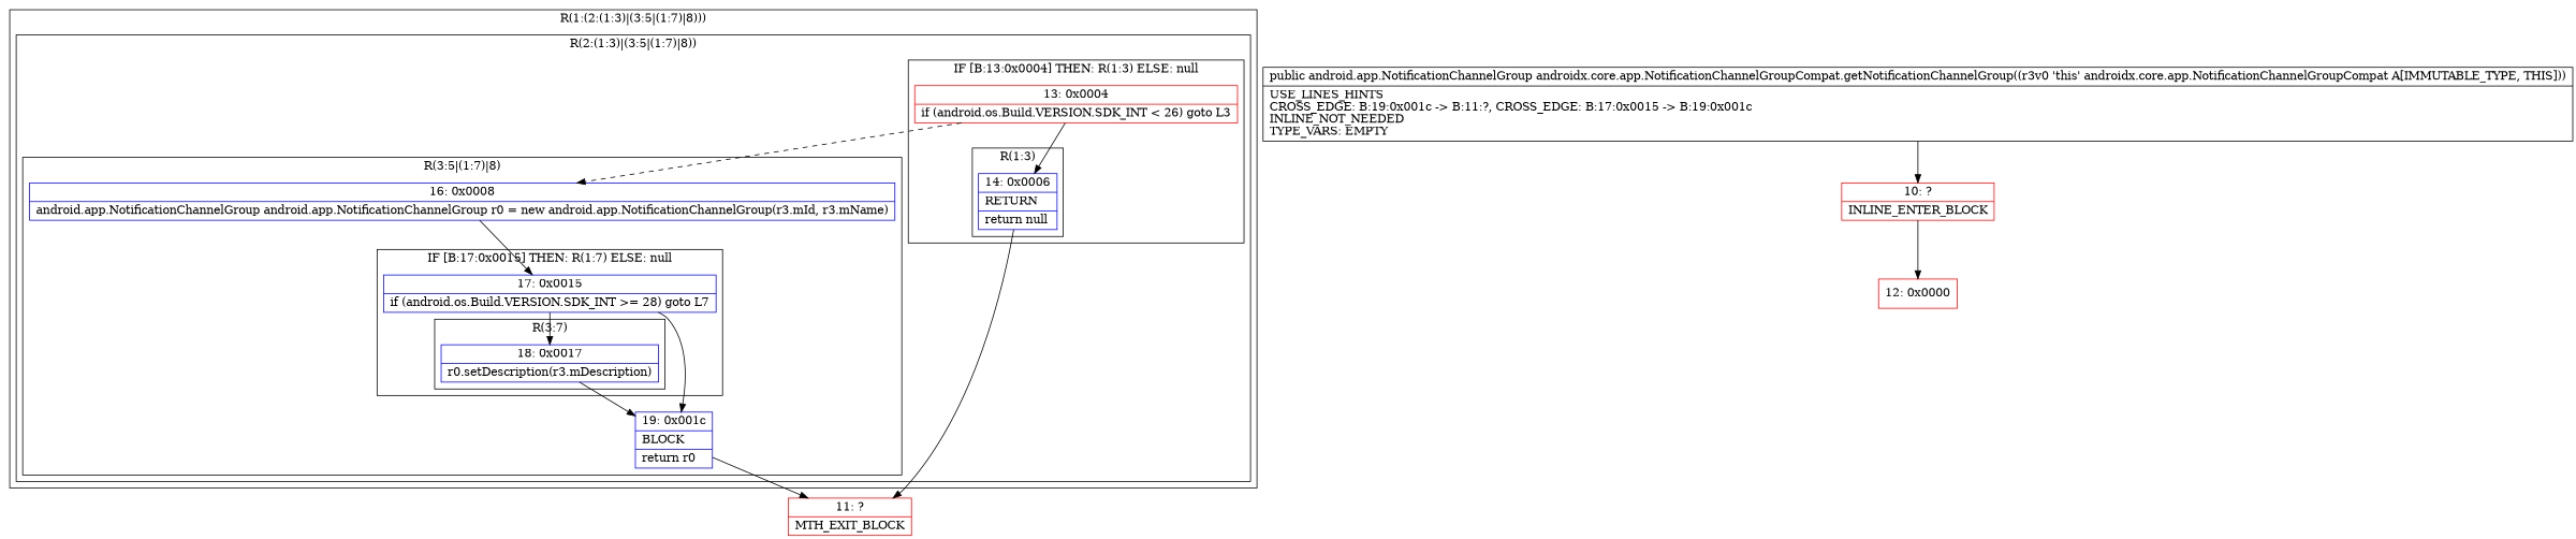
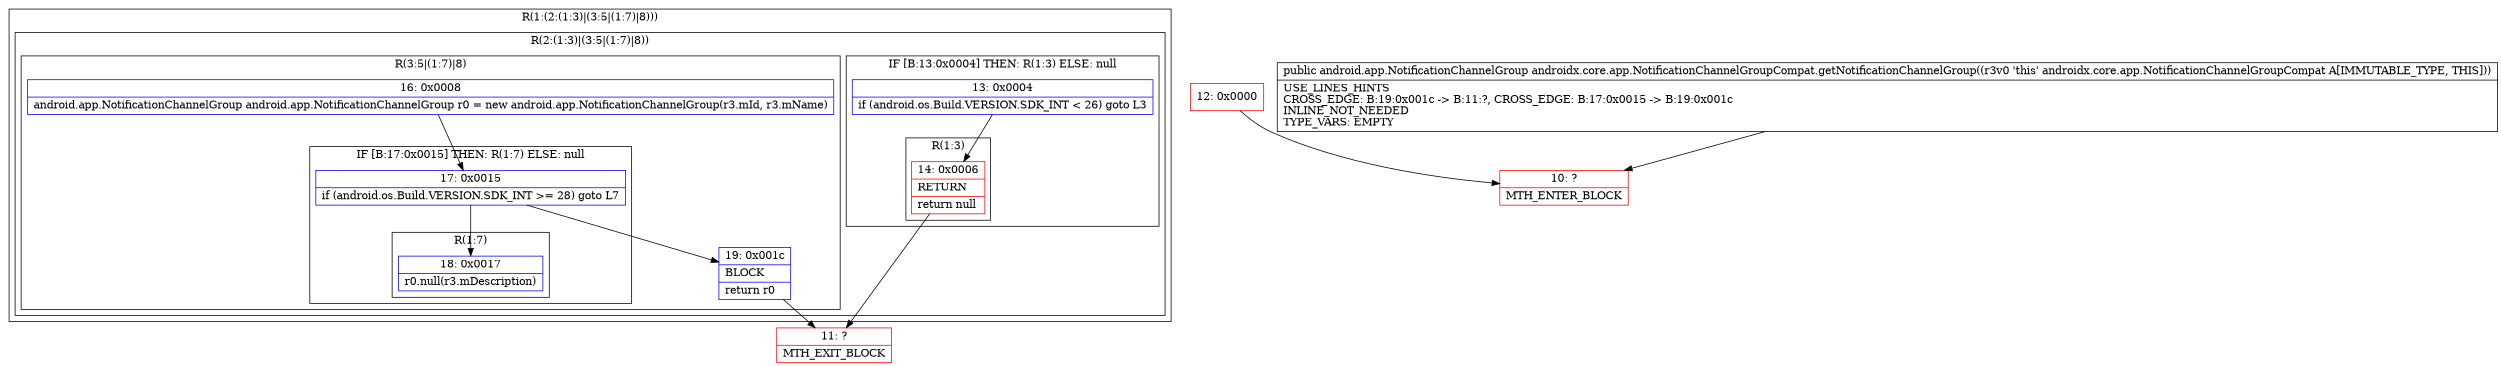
  digraph {
    node [color=blue shape=record]
-   n1 [label="{14\:\ 0x0006|RETURN\l|return null\l}"]
-   n2 [color=red label="{13\:\ 0x0004|if (android.os.Build.VERSION.SDK_INT \< 26) goto L3\l}"]
-   n3 [label="{18\:\ 0x0017|r0.setDescription(r3.mDescription)\l}"]
+   n1 [color=red label="{14\:\ 0x0006|RETURN\l|return null\l}"]
+   n2 [label="{13\:\ 0x0004|if (android.os.Build.VERSION.SDK_INT \< 26) goto L3\l}"]
+   n3 [label="{18\:\ 0x0017|r0.null(r3.mDescription)\l}"]
    n4 [label="{17\:\ 0x0015|if (android.os.Build.VERSION.SDK_INT \>= 28) goto L7\l}"]
    n5 [label="{16\:\ 0x0008|android.app.NotificationChannelGroup android.app.NotificationChannelGroup r0 = new android.app.NotificationChannelGroup(r3.mId, r3.mName)\l}"]
    n6 [label="{19\:\ 0x001c|BLOCK\l|return r0\l}"]
    n7 [color=red label="{11\:\ ?|MTH_EXIT_BLOCK\l}"]
-   n8 [color=red label="{10\:\ ?|INLINE_ENTER_BLOCK\l}"]
+   n8 [color=red label="{10\:\ ?|MTH_ENTER_BLOCK\l}"]
    n9 [color=red label="{12\:\ 0x0000}"]
    n10 [label="{public android.app.NotificationChannelGroup androidx.core.app.NotificationChannelGroupCompat.getNotificationChannelGroup((r3v0 'this' androidx.core.app.NotificationChannelGroupCompat A[IMMUTABLE_TYPE, THIS]))  | USE_LINES_HINTS\lCROSS_EDGE: B:19:0x001c \-\> B:11:?, CROSS_EDGE: B:17:0x0015 \-\> B:19:0x001c\lINLINE_NOT_NEEDED\lTYPE_VARS: EMPTY\l}" color=""]
    subgraph cluster_1 {
      label="R(1:(2:(1:3)|(3:5|(1:7)|8)))"
      subgraph cluster_2 {
        label="R(2:(1:3)|(3:5|(1:7)|8))"
        subgraph cluster_3 {
          label="IF [B:13:0x0004] THEN: R(1:3) ELSE: null"
          n2
          subgraph cluster_4 {
            label="R(1:3)"
            n1
          }
        }
        subgraph cluster_5 {
          label="R(3:5|(1:7)|8)"
          n5
          n6
          subgraph cluster_6 {
            label="IF [B:17:0x0015] THEN: R(1:7) ELSE: null"
            n4
            subgraph cluster_7 {
-             label="R(3:7)"
+             label="R(1:7)"
              n3
            }
          }
        }
      }
    }
    n1 -> n7
    n2 -> n1
-   n2 -> n5 [style=dashed]
-   n3 -> n6
    n4 -> n3
    n4 -> n6 [style=solid]
    n5 -> n4
    n6 -> n7
-   n8 -> n9
+   n9 -> n8
    n10 -> n8
  }
